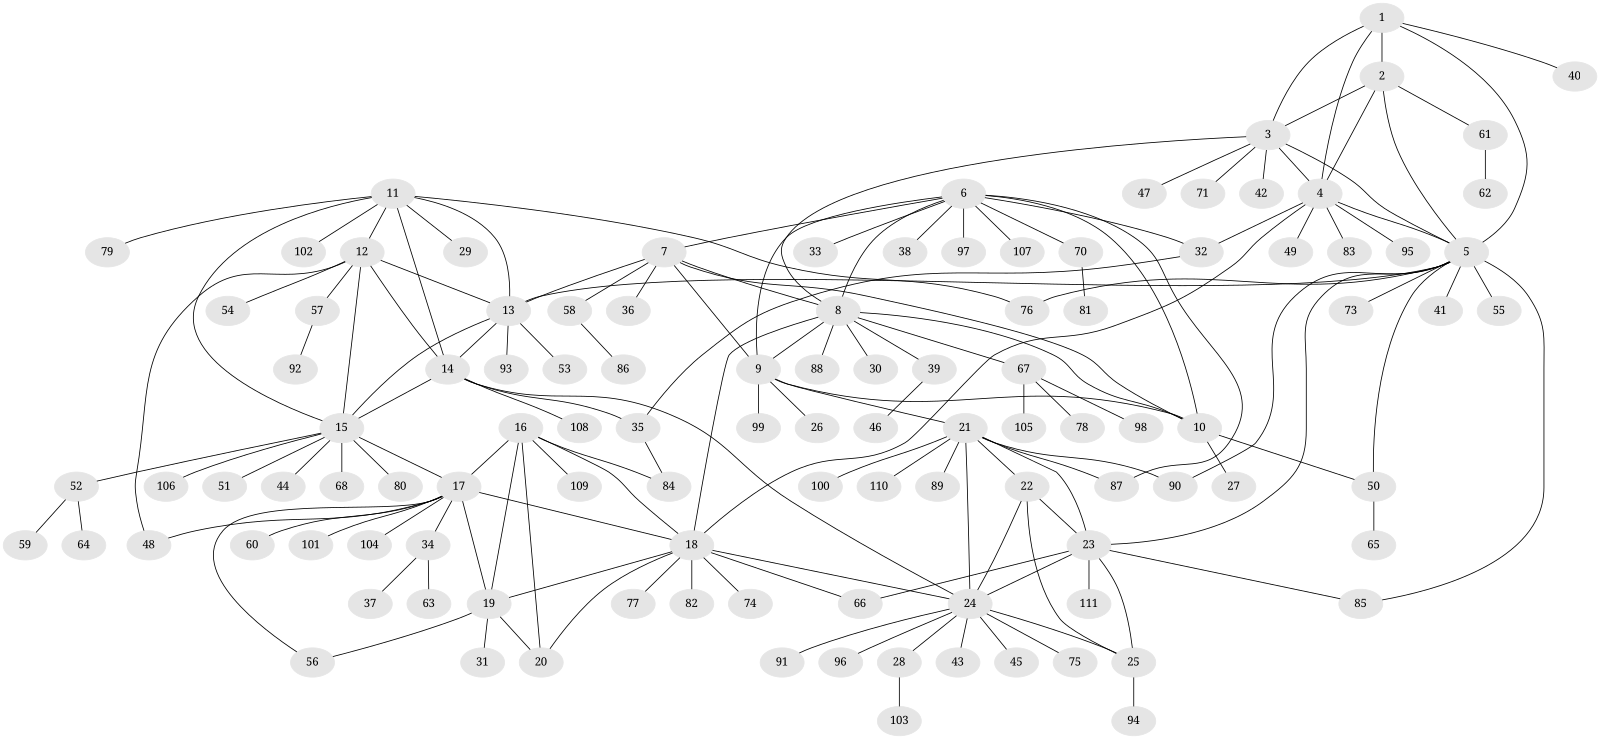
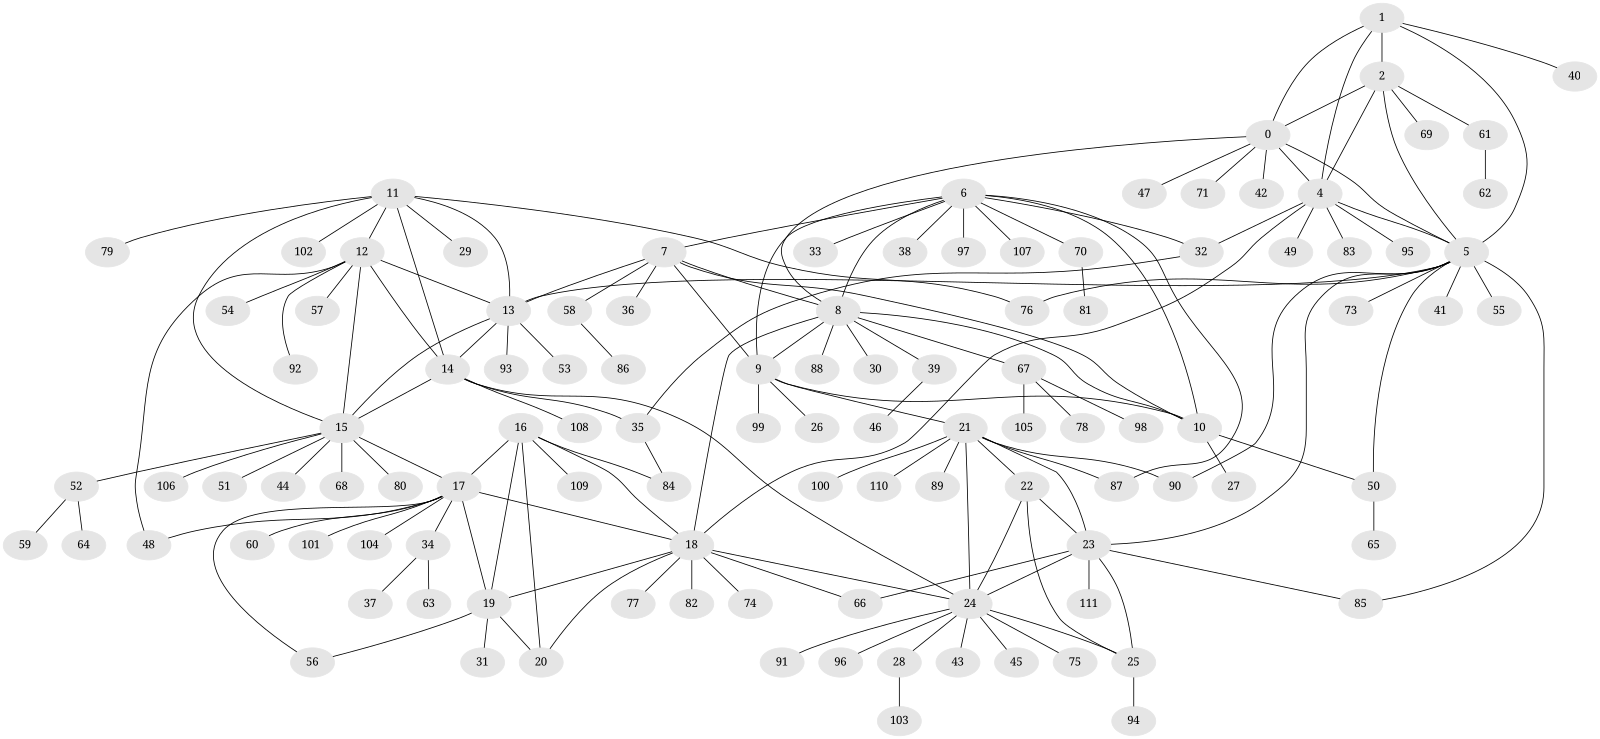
  graph {
    fontname="Noto Serif"
    node [color=gray90 fontname="Noto Serif" style=filled]
    edge [fontname="Noto Serif"]
    1
    2
-   3
+   3 [label=0]
    4
    5
    40
    61
+   69
    8
    42
    47
    71
    18
    32
    49
    83
    95
    13
    23
    41
    50
    55
    73
    76
    85
    90
    62
    9
    10
    30
    39
    67
    88
    24
    19
    20
    66
    74
    77
    82
    35
    14
    15
    53
    93
    25
    111
    65
    6
    7
    33
    38
    70
    87
    97
    107
    36
    58
    21
    26
    99
    27
    81
    86
    46
    78
    98
    105
    22
    89
    100
    110
    11
    12
    29
    79
    102
    48
    54
    57
    92
    108
    17
    44
    51
    52
    68
    80
    106
    28
    43
    45
    75
    91
    96
    84
    34
    60
    101
    104
    56
    59
    64
    16
    109
    31
    37
    63
    94
    103
    1 -- 2
    1 -- 3
    1 -- 4
    1 -- 5
    1 -- 40
    2 -- 3
    2 -- 4
    2 -- 5
    2 -- 61
+   2 -- 69
    3 -- 4
    3 -- 5
    3 -- 8
    3 -- 42
    3 -- 47
    3 -- 71
    4 -- 5
    4 -- 18
    4 -- 32
    4 -- 49
    4 -- 83
    4 -- 95
    5 -- 13
    5 -- 23
    5 -- 41
    5 -- 50
    5 -- 55
    5 -- 73
    5 -- 76
    5 -- 85
    5 -- 90
    61 -- 62
    8 -- 18
    8 -- 9
    8 -- 10
    8 -- 30
    8 -- 39
    8 -- 67
    8 -- 88
    18 -- 24
    18 -- 19
    18 -- 20
    18 -- 66
    18 -- 74
    18 -- 77
    18 -- 82
    32 -- 35
    13 -- 14
    13 -- 15
    13 -- 53
    13 -- 93
    23 -- 85
    23 -- 24
    23 -- 66
    23 -- 25
    23 -- 111
    50 -- 65
    9 -- 10
    9 -- 21
    9 -- 26
    9 -- 99
    10 -- 50
    10 -- 27
    39 -- 46
    67 -- 78
    67 -- 98
    67 -- 105
    24 -- 25
    24 -- 28
    24 -- 43
    24 -- 45
    24 -- 75
    24 -- 91
    24 -- 96
    19 -- 20
    19 -- 56
    19 -- 31
    35 -- 84
    14 -- 24
    14 -- 35
    14 -- 15
    14 -- 108
    15 -- 17
    15 -- 44
    15 -- 51
    15 -- 52
    15 -- 68
    15 -- 80
    15 -- 106
    25 -- 94
    6 -- 8
    6 -- 32
    6 -- 9
    6 -- 10
    6 -- 7
    6 -- 33
    6 -- 38
    6 -- 70
    6 -- 87
    6 -- 97
    6 -- 107
    7 -- 8
    7 -- 13
    7 -- 9
    7 -- 10
    7 -- 36
    7 -- 58
    70 -- 81
    58 -- 86
    21 -- 23
    21 -- 90
    21 -- 24
    21 -- 87
    21 -- 22
    21 -- 89
    21 -- 100
    21 -- 110
    22 -- 23
    22 -- 24
    22 -- 25
    11 -- 13
    11 -- 76
    11 -- 14
    11 -- 15
    11 -- 12
    11 -- 29
    11 -- 79
    11 -- 102
    12 -- 13
    12 -- 14
    12 -- 15
    12 -- 48
    12 -- 54
    12 -- 57
-   57 -- 92
+   12 -- 92
    17 -- 18
    17 -- 19
    17 -- 48
    17 -- 34
    17 -- 60
    17 -- 101
    17 -- 104
    17 -- 56
    52 -- 59
    52 -- 64
    28 -- 103
    34 -- 37
    34 -- 63
    16 -- 18
    16 -- 19
    16 -- 20
    16 -- 17
    16 -- 84
    16 -- 109
  }
